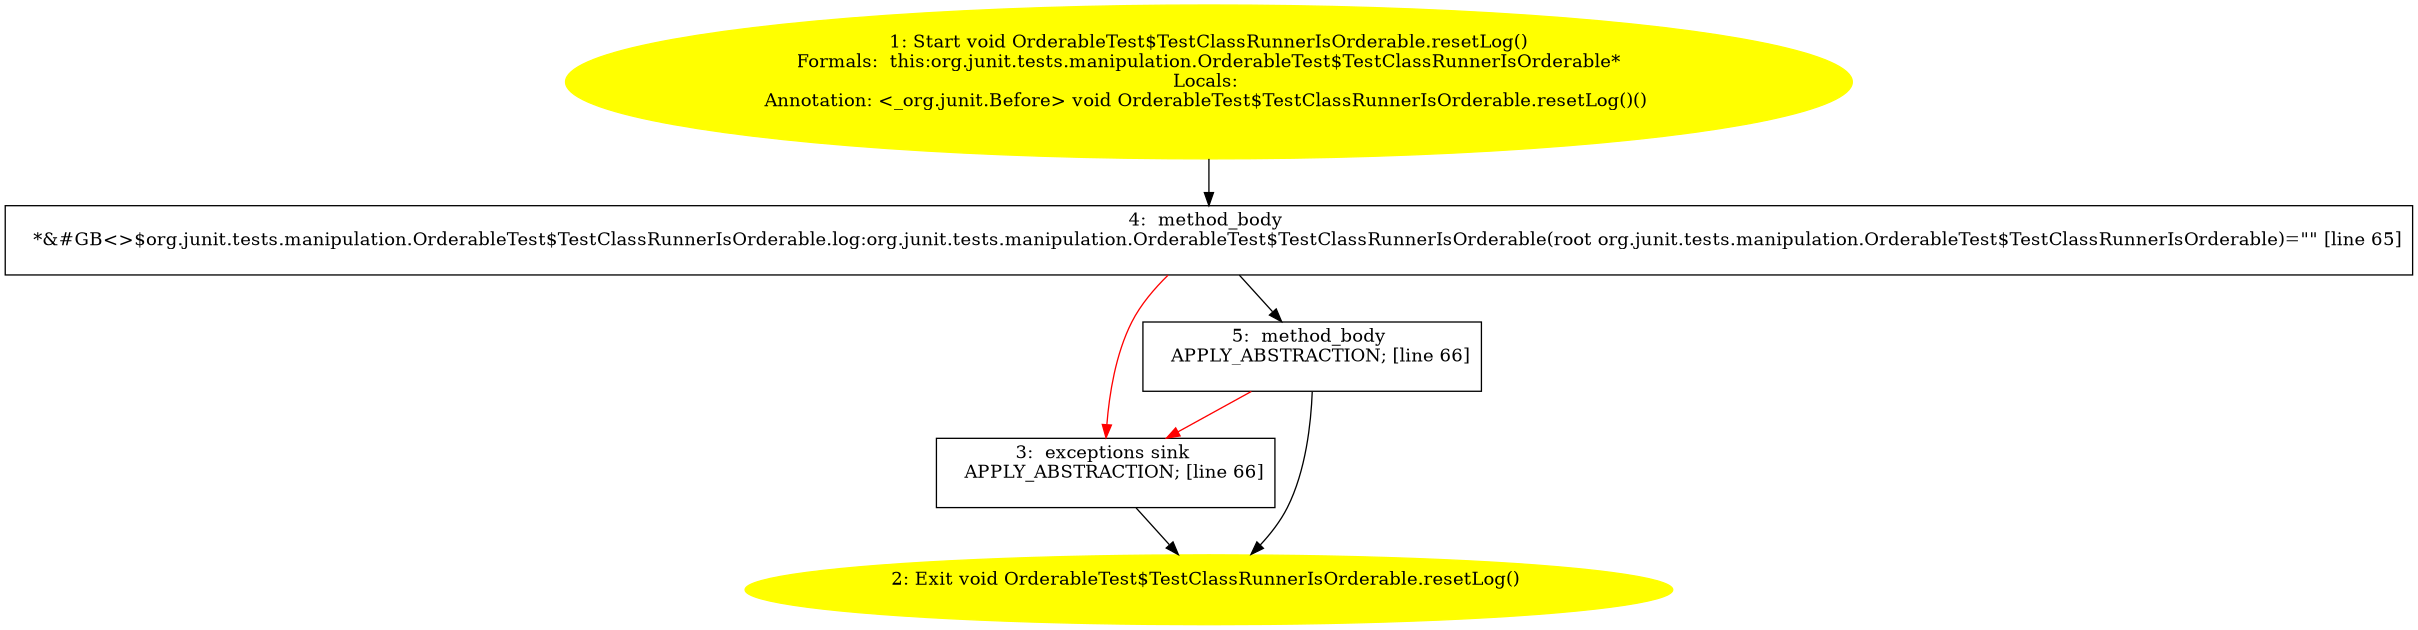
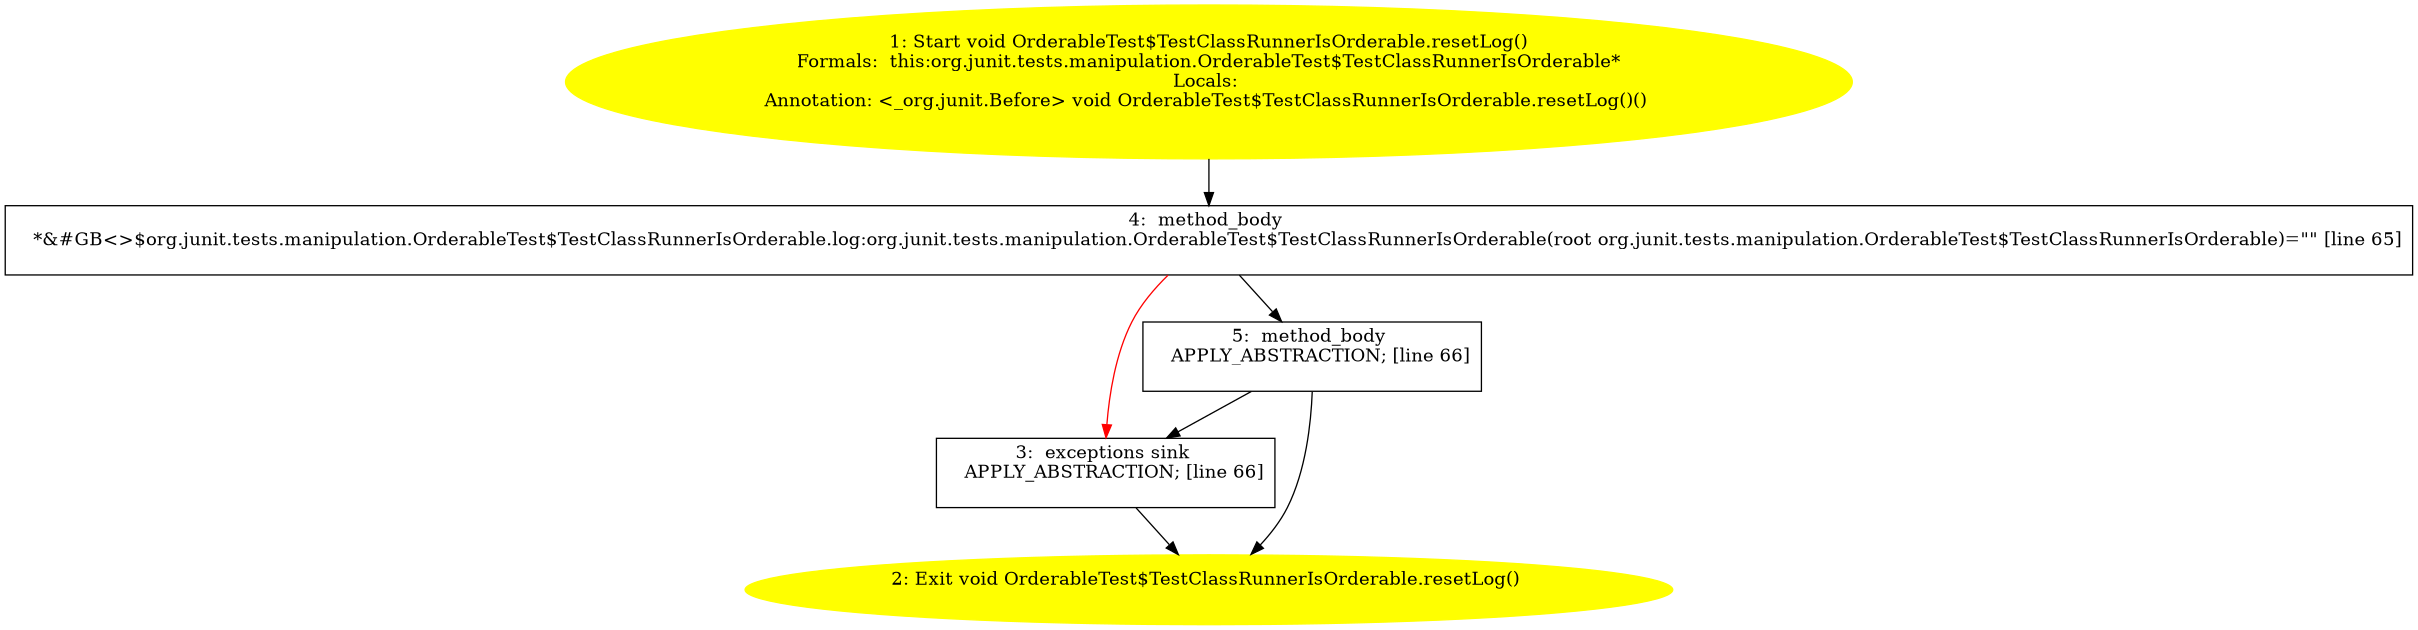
  digraph {
    node [shape=box]
    n1 [color=yellow label="1: Start void OrderableTest$TestClassRunnerIsOrderable.resetLog()\nFormals:  this:org.junit.tests.manipulation.OrderableTest$TestClassRunnerIsOrderable*\nLocals: \nAnnotation: <_org.junit.Before> void OrderableTest$TestClassRunnerIsOrderable.resetLog()() \n  " style=filled shape=""]
    n2 [label="4:  method_body \n   *&#GB<>$org.junit.tests.manipulation.OrderableTest$TestClassRunnerIsOrderable.log:org.junit.tests.manipulation.OrderableTest$TestClassRunnerIsOrderable(root org.junit.tests.manipulation.OrderableTest$TestClassRunnerIsOrderable)=\"\" [line 65]\n "]
    n3 [label="3:  exceptions sink \n   APPLY_ABSTRACTION; [line 66]\n "]
    n4 [label="5:  method_body \n   APPLY_ABSTRACTION; [line 66]\n "]
    n5 [color=yellow label="2: Exit void OrderableTest$TestClassRunnerIsOrderable.resetLog() \n  " style=filled shape=""]
    n1 -> n2
    n2 -> n3 [color=red]
    n2 -> n4
    n3 -> n5
-   n4 -> n3 [color=red]
+   n4 -> n3 [color=black]
    n4 -> n5
  }
